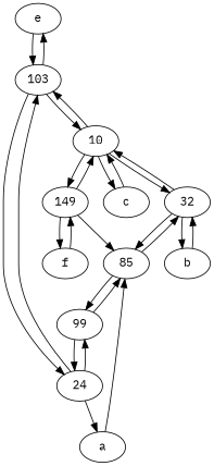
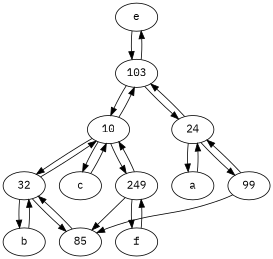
  digraph {
    fontname="IBM Plex Mono"
    node [fontname="IBM Plex Mono"]
    edge [fontname="IBM Plex Mono"]
    e
    103
    24
    10
    99
    a
-   149
+   149 [label=249]
    c
    32
    85
    f
    b
    e -> 103
    103 -> e
    103 -> 24
    103 -> 10
    24 -> 103
    24 -> 99
    24 -> a
    10 -> 103
    10 -> 149
    10 -> c
    10 -> 32
    99 -> 24
    99 -> 85
-   a -> 85
+   a -> 24
    149 -> 10
    149 -> 85
    149 -> f
    c -> 10
    32 -> 10
    32 -> 85
    32 -> b
-   85 -> 99
    85 -> 32
    f -> 149
    b -> 32
  }
